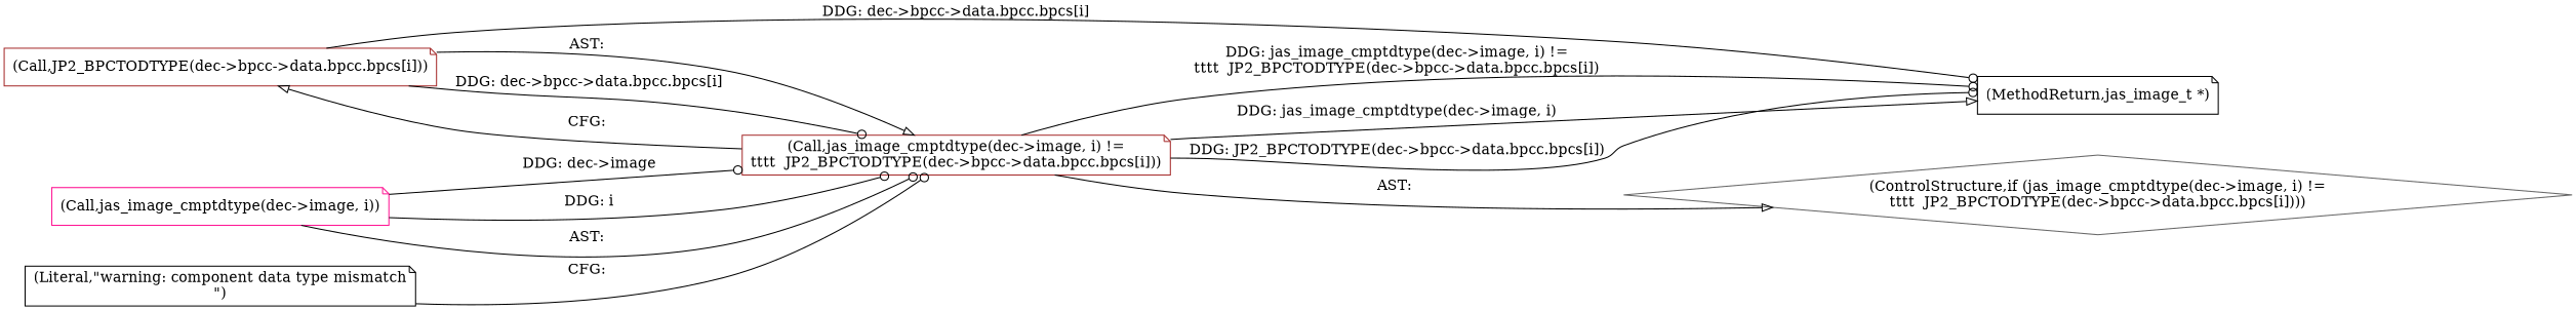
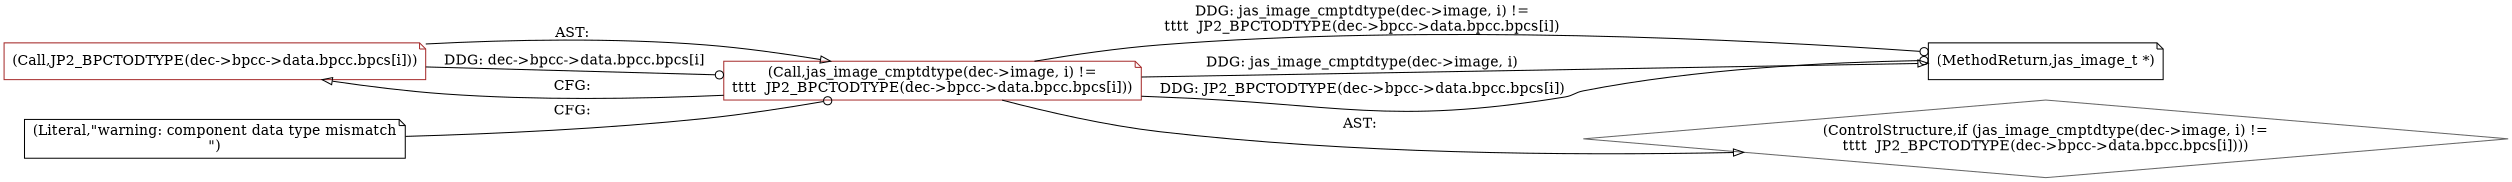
  digraph {
    rankdir=LR
    node [color=brown shape=note]
    edge [arrowhead=odot]
    n1 [label="(Call,JP2_BPCTODTYPE(dec->bpcc->data.bpcc.bpcs[i]))"]
    n2 [label="(Call,jas_image_cmptdtype(dec->image, i) !=\n\t\t\t\t  JP2_BPCTODTYPE(dec->bpcc->data.bpcc.bpcs[i]))"]
    n3 [color=black label="(MethodReturn,jas_image_t *)"]
    n4 [color=gray40 label="(ControlStructure,if (jas_image_cmptdtype(dec->image, i) !=\n\t\t\t\t  JP2_BPCTODTYPE(dec->bpcc->data.bpcc.bpcs[i])))" shape=diamond]
-   n5 [color=deeppink label="(Call,jas_image_cmptdtype(dec->image, i))"]
    n6 [color=black label="(Literal,\"warning: component data type mismatch\n\")"]
    n1 -> n2 [arrowhead=onormal label="AST: "]
    n1 -> n2 [label="DDG: dec->bpcc->data.bpcc.bpcs[i]"]
-   n1 -> n3 [label="DDG: dec->bpcc->data.bpcc.bpcs[i]"]
    n2 -> n1 [arrowhead=onormal label="CFG: "]
    n2 -> n3 [label="DDG: jas_image_cmptdtype(dec->image, i) !=\n\t\t\t\t  JP2_BPCTODTYPE(dec->bpcc->data.bpcc.bpcs[i])"]
    n2 -> n3 [arrowhead=onormal label="DDG: jas_image_cmptdtype(dec->image, i)"]
    n2 -> n3 [label="DDG: JP2_BPCTODTYPE(dec->bpcc->data.bpcc.bpcs[i])"]
    n2 -> n4 [arrowhead=onormal label="AST: "]
-   n5 -> n2 [label="AST: "]
-   n5 -> n2 [label="DDG: dec->image"]
-   n5 -> n2 [label="DDG: i"]
    n6 -> n2 [label="CFG: "]
  }
